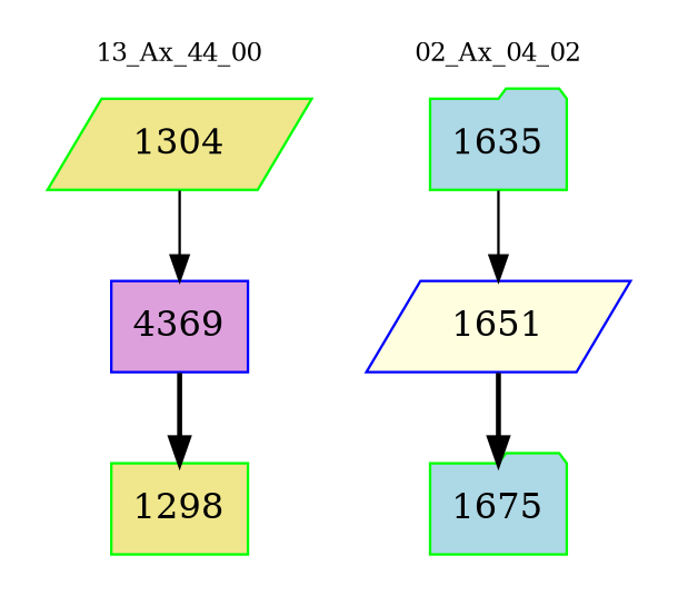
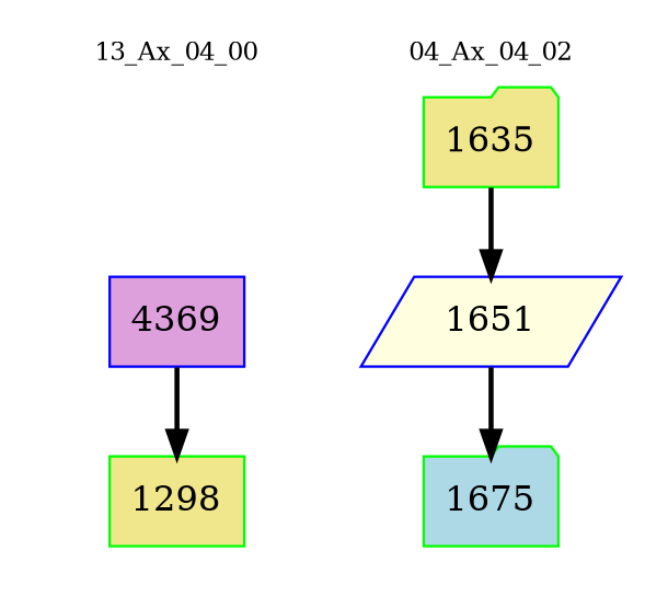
  digraph {
    node [color=green fillcolor=khaki shape=parallelogram style=filled]
    edge [color=black style=solid]
-   n1 [label=1304]
    n2 [color=blue fillcolor=plum label=4369 shape=box]
    n3 [label=1298 shape=box]
-   n4 [fillcolor=lightblue label=1635 shape=folder]
+   n4 [label=1635 shape=folder]
    n5 [color=blue fillcolor=lightyellow label=1651]
    n6 [fillcolor=lightblue label=1675 shape=folder]
    subgraph cluster_1 {
      color=white
      fontsize=10
-     label="13_Ax_44_00"
-     n1
+     label="13_Ax_04_00"
      n2
      n3
    }
    subgraph cluster_2 {
      color=white
      fontsize=10
-     label="02_Ax_04_02"
+     label="04_Ax_04_02"
      n4
      n5
      n6
    }
-   n1 -> n2
    n2 -> n3 [style=bold]
-   n4 -> n5
+   n4 -> n5 [style=bold]
    n5 -> n6 [style=bold]
  }
